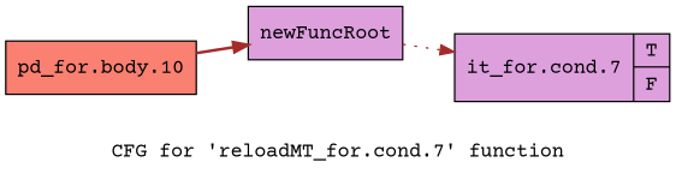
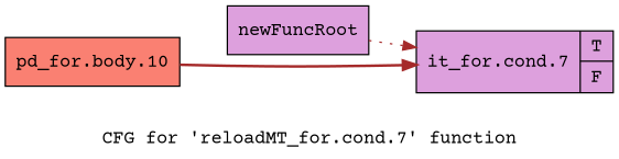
  digraph {
    fontname="Courier Prime"
    label="CFG for 'reloadMT_for.cond.7' function"
    rankdir=LR
    node [fillcolor=plum fontname="Courier Prime" shape=record style=filled]
    edge [color=brown fontname="Courier Prime"]
    n1 [label="{newFuncRoot}"]
    n2 [label="{it_for.cond.7|{<s0>T|<s1>F}}"]
    n3 [fillcolor=salmon label="{pd_for.body.10}"]
    n1 -> n2 [style=dotted]
-   n3 -> n1 [style=bold]
+   n3 -> n2 [style=bold]
  }
